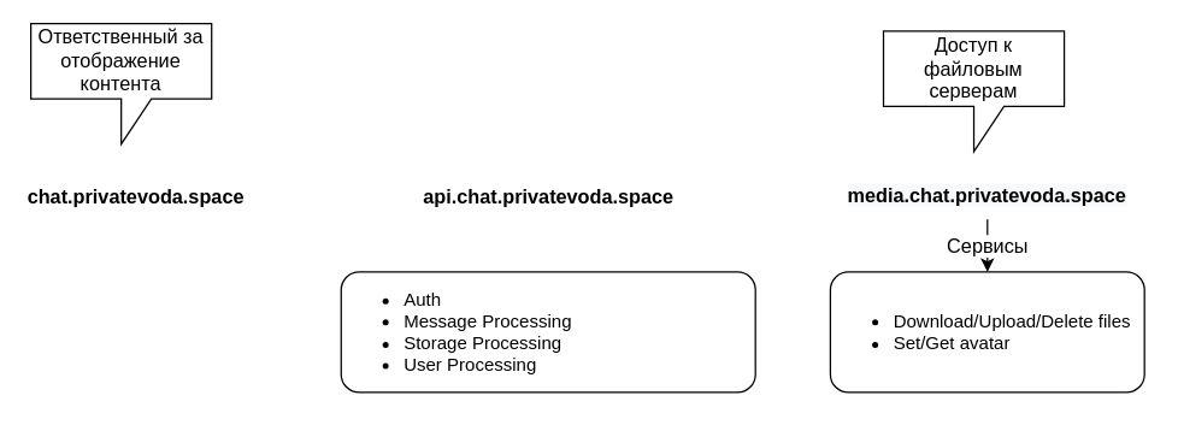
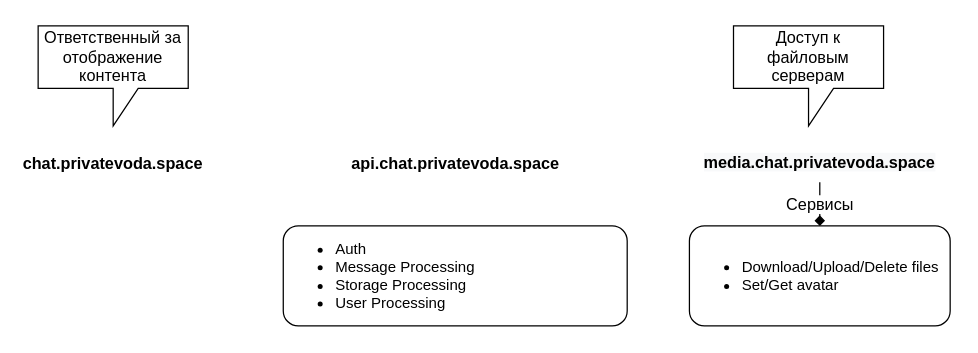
  <mxCell id="0" />
  <mxCell id="1" parent="0" />
  <mxCell id="2" value="chat.privatevoda.space&lt;br style=&quot;font-size: 13px;&quot;&gt;" style="text;html=1;strokeColor=none;fillColor=none;align=center;verticalAlign=middle;whiteSpace=wrap;rounded=0;fontStyle=1;fontSize=13;" vertex="1" parent="1"><mxGeometry x="20" y="120" width="140" height="20" as="geometry" /></mxCell>
  <mxCell id="3" value="api.chat.privatevoda.space" style="text;html=1;strokeColor=none;fillColor=none;align=center;verticalAlign=middle;whiteSpace=wrap;rounded=0;fontStyle=1;fontSize=13;" vertex="1" parent="1"><mxGeometry x="283.5" y="120" width="160" height="20" as="geometry" /></mxCell>
  <mxCell id="4" value="&lt;span style=&quot;color: rgb(0, 0, 0); font-family: helvetica; font-size: 13px; font-style: normal; letter-spacing: normal; text-indent: 0px; text-transform: none; word-spacing: 0px; background-color: rgb(248, 249, 250); display: inline; float: none;&quot;&gt;media.chat.privatevoda.space&lt;/span&gt;" style="text;whiteSpace=wrap;html=1;align=center;fontStyle=1;fontSize=13;" vertex="1" parent="1"><mxGeometry x="570" y="115" width="170" height="30" as="geometry" /></mxCell>
- <mxCell id="5" value="Ответственный за отображение контента" style="shape=callout;whiteSpace=wrap;html=1;perimeter=calloutPerimeter;fontSize=13;align=center;" vertex="1" parent="1"><mxGeometry x="20" y="15" width="120" height="80" as="geometry" /></mxCell>
+ <mxCell id="5" value="Ответственный за отображение контента" style="shape=callout;whiteSpace=wrap;html=1;perimeter=calloutPerimeter;fontSize=13;align=center;" vertex="1" parent="1"><mxGeometry x="30" y="20" width="120" height="80" as="geometry" /></mxCell>
  <mxCell id="6" value="Доступ к файловым серверам" style="shape=callout;whiteSpace=wrap;html=1;perimeter=calloutPerimeter;fontSize=13;align=center;" vertex="1" parent="1"><mxGeometry x="586" y="20" width="120" height="80" as="geometry" /></mxCell>
  <mxCell id="7" value="&lt;ul&gt;&lt;li&gt;Auth&lt;/li&gt;&lt;li&gt;Message Processing&lt;/li&gt;&lt;li&gt;Storage Processing&lt;/li&gt;&lt;li&gt;User Processing&lt;/li&gt;&lt;/ul&gt;" style="rounded=1;whiteSpace=wrap;html=1;align=left;" vertex="1" parent="1"><mxGeometry x="226" y="180" width="275" height="80" as="geometry" /></mxCell>
  <mxCell id="8" style="edgeStyle=orthogonalEdgeStyle;rounded=0;orthogonalLoop=1;jettySize=auto;html=1;exitX=0.5;exitY=1;exitDx=0;exitDy=0;fontSize=13;" edge="1" parent="1" source="7" target="7"><mxGeometry relative="1" as="geometry" /></mxCell>
- <mxCell id="9" value="Сервисы" style="endArrow=classic;html=1;fontSize=13;exitX=0.5;exitY=1;exitDx=0;exitDy=0;entryX=0.5;entryY=0;entryDx=0;entryDy=0;" edge="1" parent="1" target="10" source="4"><mxGeometry width="50" height="50" relative="1" as="geometry"><mxPoint x="688.83" y="141" as="sourcePoint" /><mxPoint x="688.75" y="190" as="targetPoint" /></mxGeometry></mxCell>
+ <mxCell id="9" value="Сервисы" style="endArrow=diamond;html=1;fontSize=13;exitX=0.5;exitY=1;exitDx=0;exitDy=0;entryX=0.5;entryY=0;entryDx=0;entryDy=0;" edge="1" parent="1" target="10" source="4"><mxGeometry width="50" height="50" relative="1" as="geometry"><mxPoint x="688.83" y="141" as="sourcePoint" /><mxPoint x="688.75" y="190" as="targetPoint" /></mxGeometry></mxCell>
  <mxCell id="10" value="&lt;ul&gt;&lt;li&gt;Download/Upload/Delete&amp;nbsp;files&lt;/li&gt;&lt;li&gt;Set/Get avatar&lt;/li&gt;&lt;/ul&gt;" style="rounded=1;whiteSpace=wrap;html=1;align=left;" vertex="1" parent="1"><mxGeometry x="550.75" y="180" width="208.5" height="80" as="geometry" /></mxCell>
